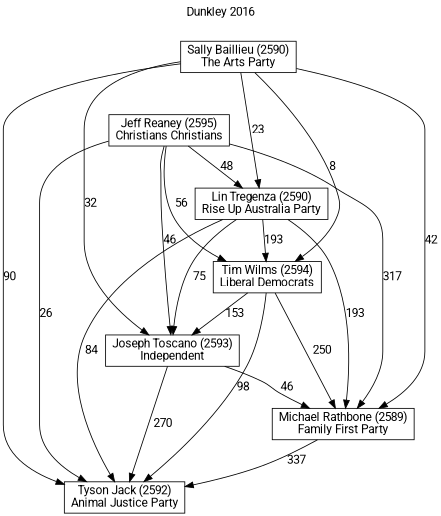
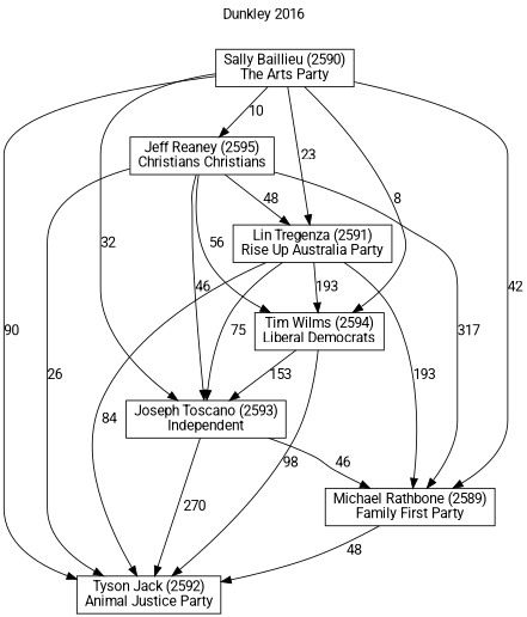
  digraph {
    fontname=Roboto
    label="Dunkley 2016"
    labelloc=t
    mclimit=10
    node [fontname=Roboto shape=box]
    edge [fontname=Roboto]
    n1 [label="Tyson Jack (2592)\nAnimal Justice Party"]
    n2 [label="Sally Baillieu (2590)\nThe Arts Party"]
    n3 [label="Jeff Reaney (2595)\nChristians Christians"]
    n4 [label="Michael Rathbone (2589)\nFamily First Party"]
    n5 [label="Joseph Toscano (2593)\nIndependent"]
    n6 [label="Tim Wilms (2594)\nLiberal Democrats"]
-   n7 [label="Lin Tregenza (2590)\nRise Up Australia Party"]
+   n7 [label="Lin Tregenza (2591)\nRise Up Australia Party"]
    n2 -> n1 [label=90]
+   n2 -> n3 [label=10]
    n2 -> n4 [label=42]
    n2 -> n5 [label=32]
    n2 -> n6 [label=8]
    n2 -> n7 [label=23]
    n3 -> n1 [label=26]
    n3 -> n4 [label=317]
    n3 -> n5 [label=46]
    n3 -> n6 [label=56]
    n3 -> n7 [label=48]
-   n4 -> n1 [label=337]
+   n4 -> n1 [label=48]
    n5 -> n1 [label=270]
    n5 -> n4 [label=46]
    n6 -> n1 [label=98]
-   n6 -> n4 [label=250]
    n6 -> n5 [label=153]
    n7 -> n1 [label=84]
    n7 -> n4 [label=193]
    n7 -> n5 [label=75]
    n7 -> n6 [label=193]
  }
